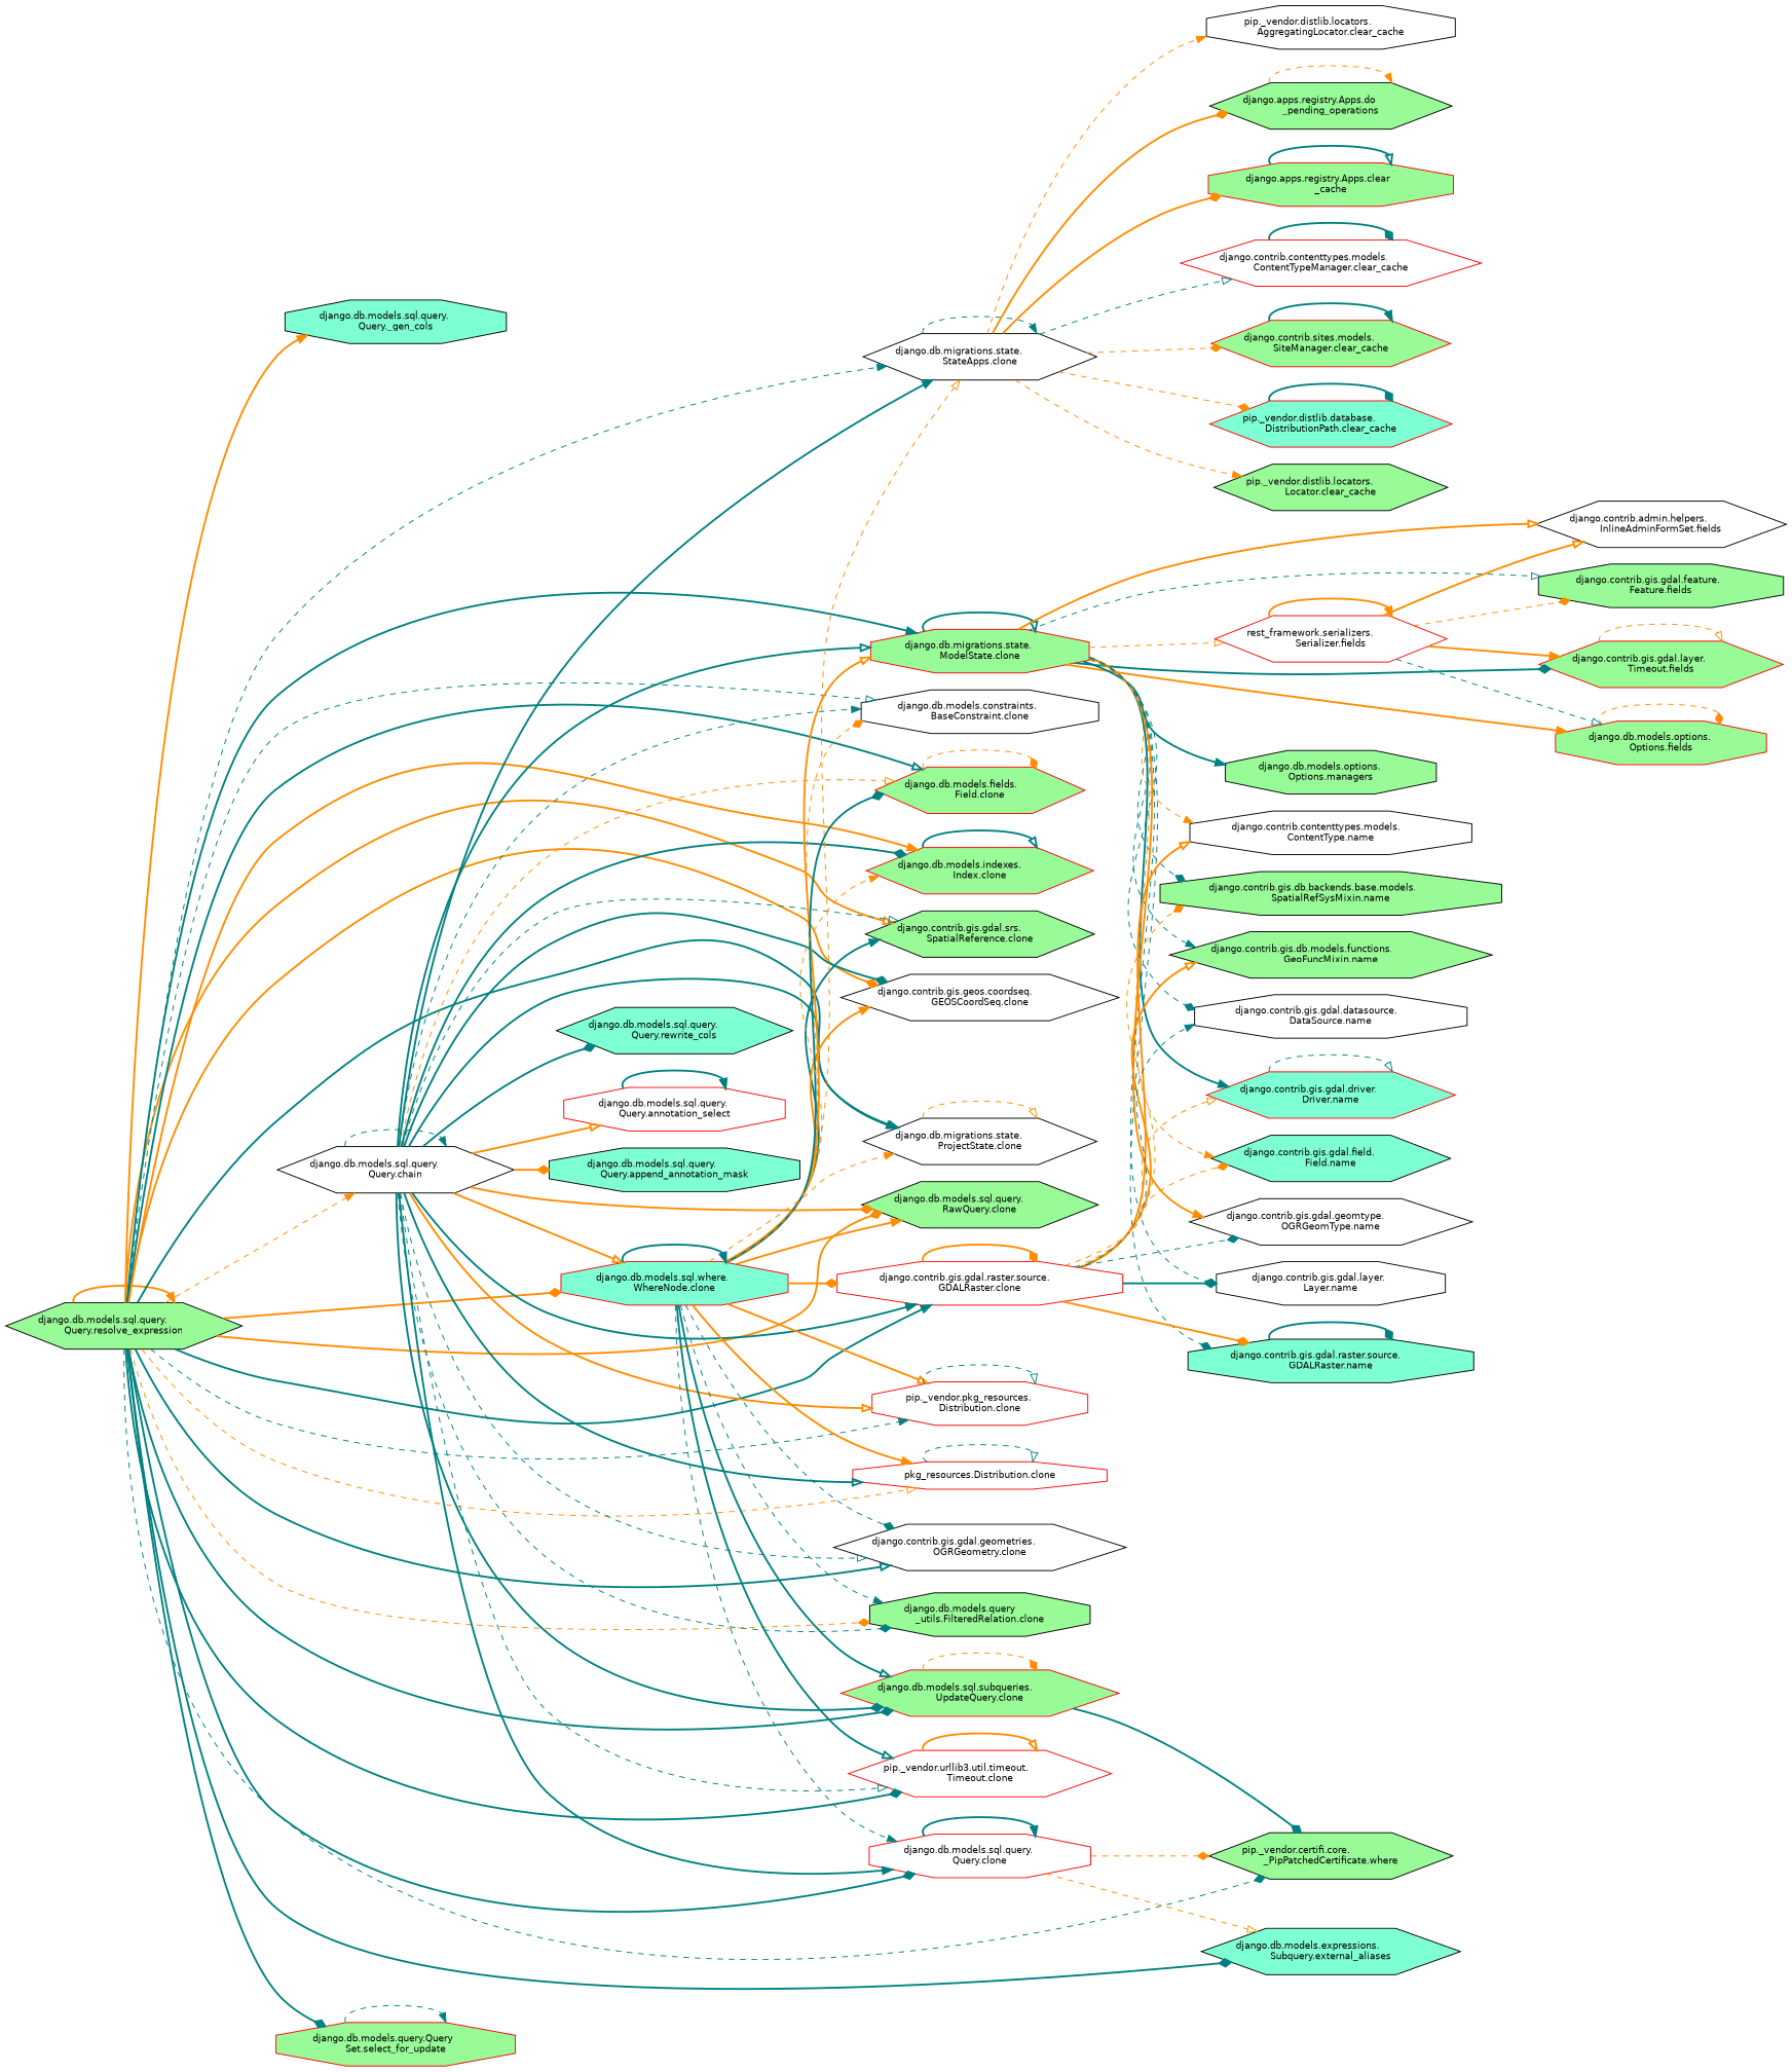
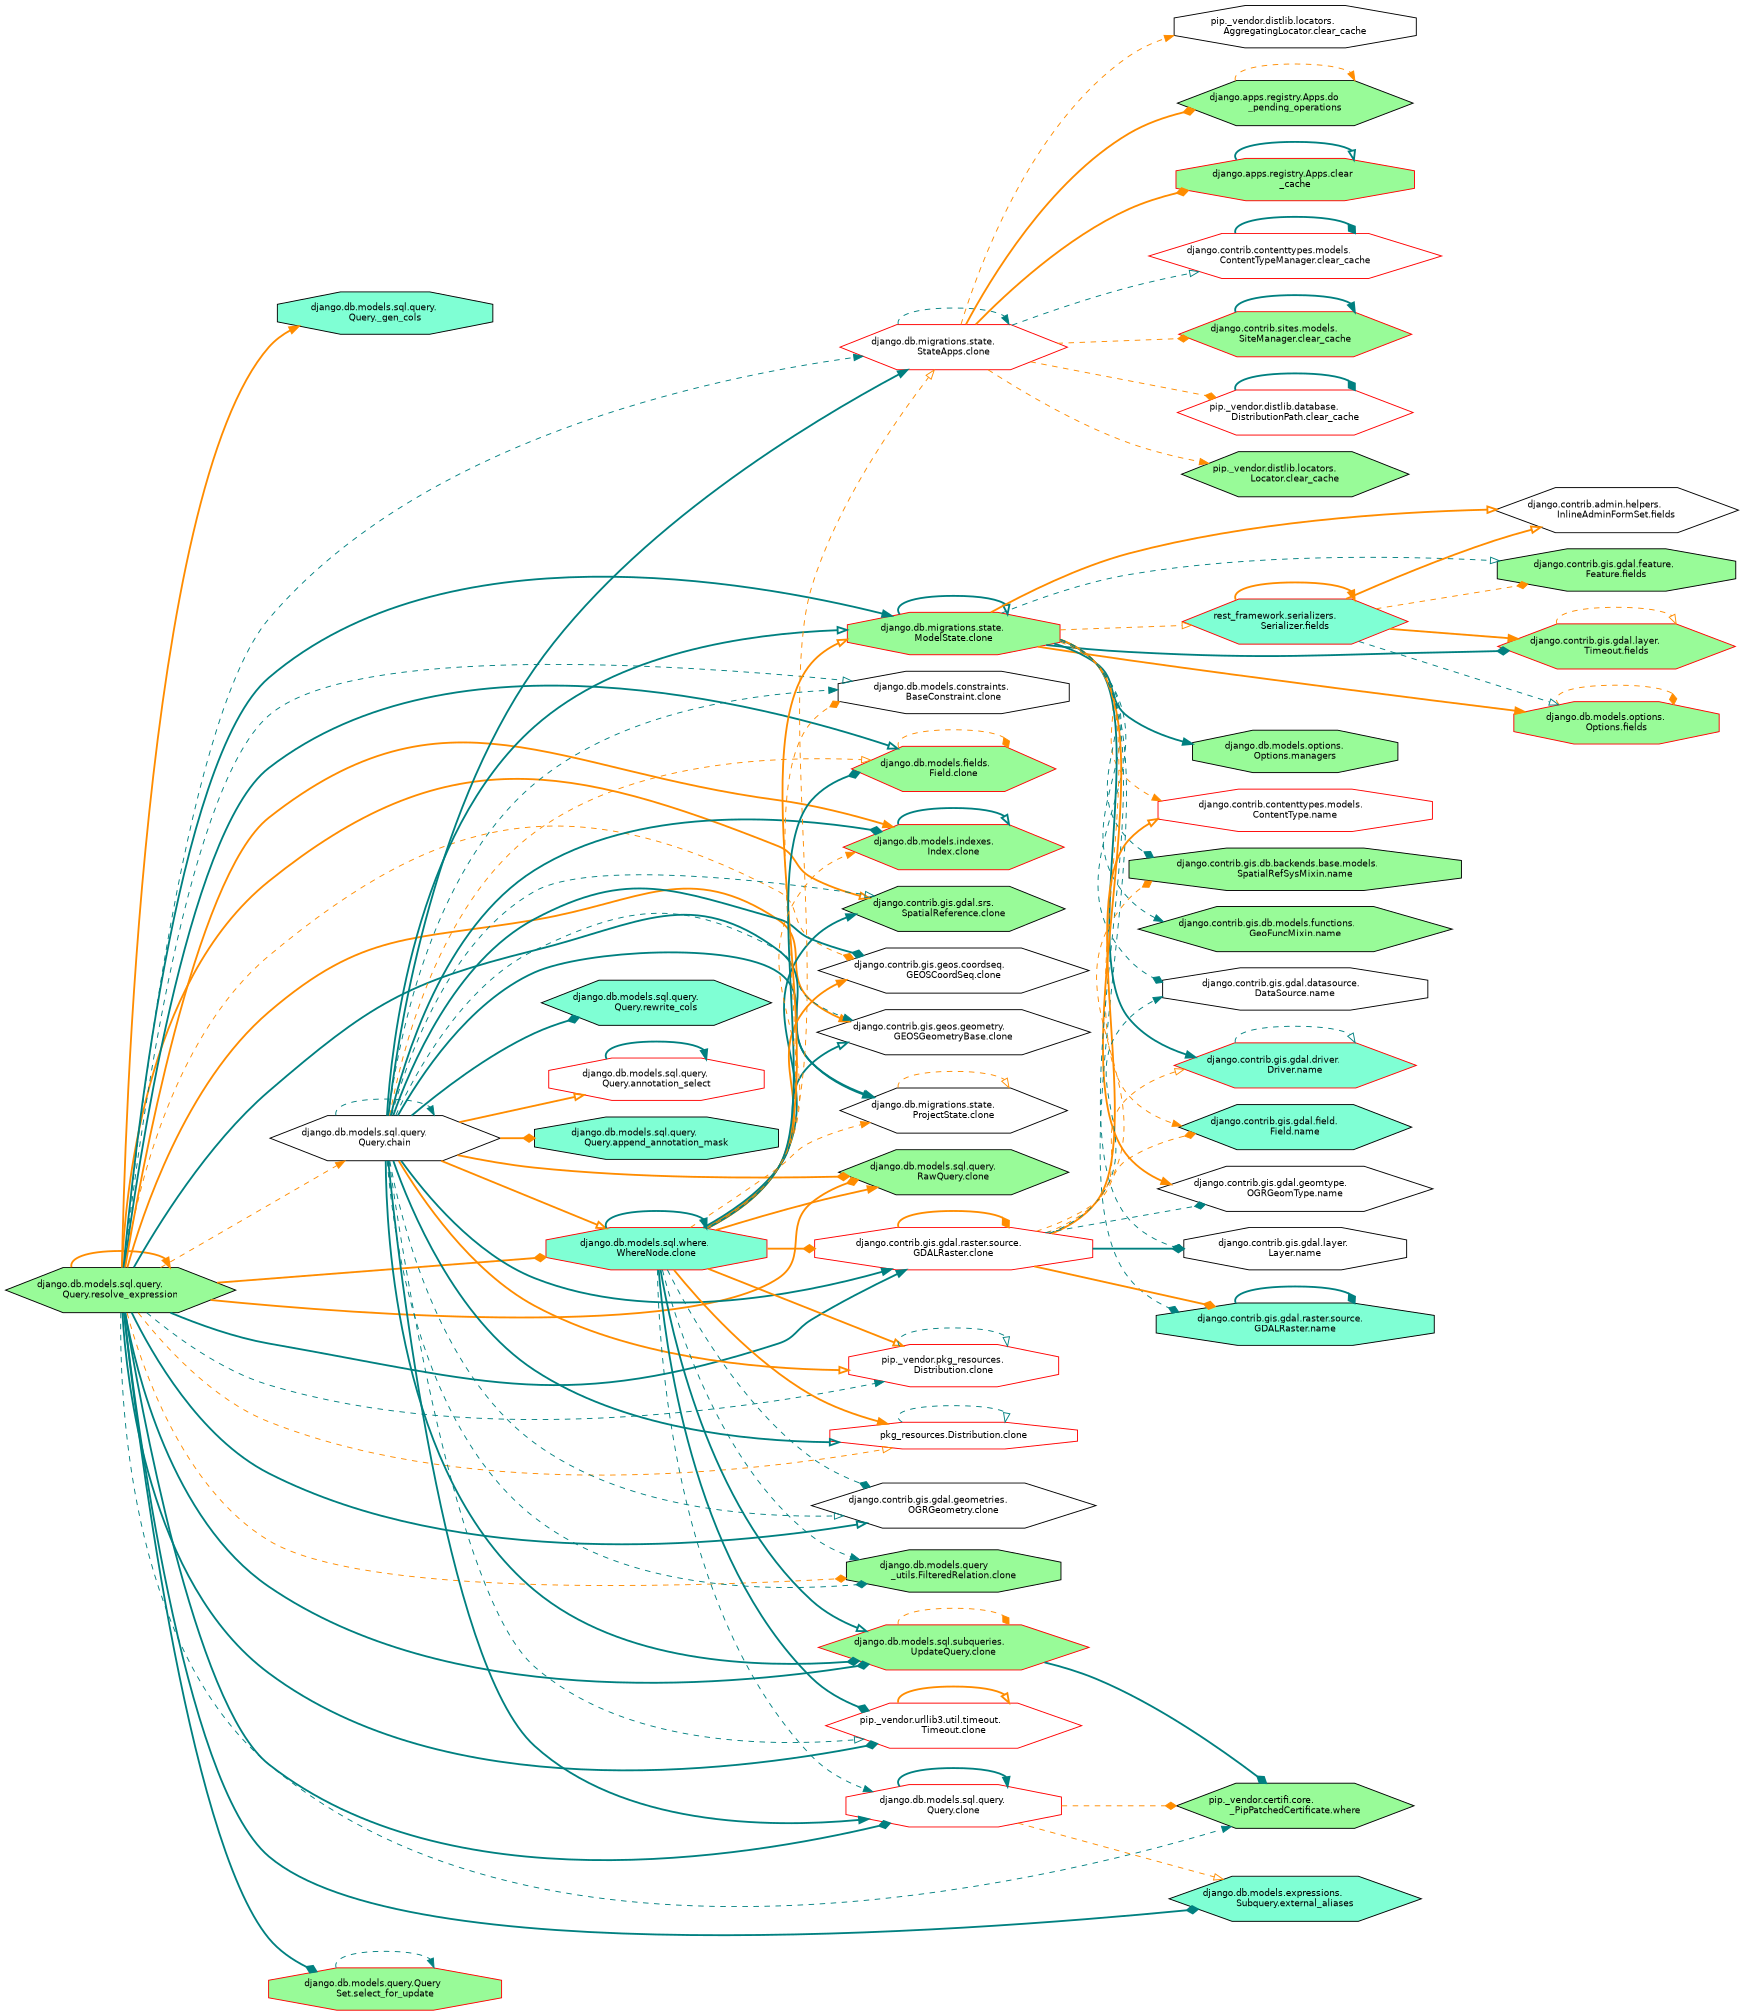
  digraph {
    rankdir=LR
    node [color=black fillcolor=white fontname=Helvetica fontsize=10 shape=hexagon style=filled]
    edge [arrowhead=diamond color=teal fontname=Helvetica fontsize=10 labelfontname=Helvetica labelfontsize=10 style=bold]
    n1 [fillcolor=palegreen fontcolor=black height=0.2 label="django.db.models.sql.query.\lQuery.resolve_expression" width=0.4]
    n2 [fillcolor=aquamarine height=0.2 label="django.db.models.sql.query.\lQuery._gen_cols" shape=octagon width=0.4]
    n3 [height=0.2 label="django.db.models.sql.query.\lQuery.chain" width=0.4]
    n4 [height=0.2 label="django.contrib.gis.gdal.geometries.\lOGRGeometry.clone" width=0.4]
    n5 [fillcolor=palegreen height=0.2 label="django.contrib.gis.gdal.srs.\lSpatialReference.clone" width=0.4]
    n6 [height=0.2 label="django.contrib.gis.geos.coordseq.\lGEOSCoordSeq.clone" width=0.4]
+   n7 [height=0.2 label="django.contrib.gis.geos.geometry.\lGEOSGeometryBase.clone" width=0.4]
    n8 [height=0.2 label="django.db.migrations.state.\lProjectState.clone" width=0.4]
-   n9 [height=0.2 label="django.db.migrations.state.\lStateApps.clone" width=0.4]
+   n9 [color=red height=0.2 label="django.db.migrations.state.\lStateApps.clone" width=0.4]
    n10 [color=red fillcolor=palegreen height=0.2 label="django.db.migrations.state.\lModelState.clone" shape=octagon width=0.4]
    n11 [height=0.2 label="django.db.models.constraints.\lBaseConstraint.clone" shape=octagon width=0.4]
    n12 [color=red fillcolor=palegreen height=0.2 label="django.db.models.fields.\lField.clone" width=0.4]
    n13 [color=red fillcolor=palegreen height=0.2 label="django.db.models.indexes.\lIndex.clone" width=0.4]
    n14 [fillcolor=palegreen height=0.2 label="django.db.models.query\l_utils.FilteredRelation.clone" shape=octagon width=0.4]
    n15 [color=red height=0.2 label="django.db.models.sql.query.\lQuery.clone" shape=octagon width=0.4]
    n16 [fillcolor=aquamarine height=0.2 label="django.db.models.expressions.\lSubquery.external_aliases" width=0.4]
    n17 [fillcolor=palegreen height=0.2 label="pip._vendor.certifi.core.\l_PipPatchedCertificate.where" width=0.4]
    n18 [color=red fillcolor=palegreen height=0.2 label="django.db.models.sql.subqueries.\lUpdateQuery.clone" width=0.4]
    n19 [color=red fillcolor=aquamarine height=0.2 label="django.db.models.sql.where.\lWhereNode.clone" shape=octagon width=0.4]
    n20 [color=red height=0.2 label="pip._vendor.urllib3.util.timeout.\lTimeout.clone" width=0.4]
    n21 [color=red height=0.2 label="pip._vendor.pkg_resources.\lDistribution.clone" shape=octagon width=0.4]
    n22 [color=red height=0.2 label="pkg_resources.Distribution.clone" shape=octagon width=0.4]
    n23 [color=red height=0.2 label="django.contrib.gis.gdal.raster.source.\lGDALRaster.clone" shape=octagon width=0.4]
    n24 [fillcolor=palegreen height=0.2 label="django.db.models.sql.query.\lRawQuery.clone" width=0.4]
    n25 [color=red fillcolor=palegreen height=0.2 label="django.db.models.query.Query\lSet.select_for_update" shape=octagon width=0.4]
    n26 [color=red height=0.2 label="django.db.models.sql.query.\lQuery.annotation_select" shape=octagon width=0.4]
    n27 [fillcolor=aquamarine height=0.2 label="django.db.models.sql.query.\lQuery.append_annotation_mask" shape=octagon width=0.4]
    n28 [fillcolor=aquamarine height=0.2 label="django.db.models.sql.query.\lQuery.rewrite_cols" width=0.4]
    n29 [color=red fillcolor=palegreen height=0.2 label="django.apps.registry.Apps.clear\l_cache" shape=octagon width=0.4]
    n30 [color=red height=0.2 label="django.contrib.contenttypes.models.\lContentTypeManager.clear_cache" width=0.4]
    n31 [color=red fillcolor=palegreen height=0.2 label="django.contrib.sites.models.\lSiteManager.clear_cache" width=0.4]
-   n32 [color=red fillcolor=aquamarine height=0.2 label="pip._vendor.distlib.database.\lDistributionPath.clear_cache" width=0.4]
+   n32 [color=red height=0.2 label="pip._vendor.distlib.database.\lDistributionPath.clear_cache" width=0.4]
    n33 [fillcolor=palegreen height=0.2 label="pip._vendor.distlib.locators.\lLocator.clear_cache" width=0.4]
    n34 [height=0.2 label="pip._vendor.distlib.locators.\lAggregatingLocator.clear_cache" shape=octagon width=0.4]
    n35 [fillcolor=palegreen height=0.2 label="django.apps.registry.Apps.do\l_pending_operations" width=0.4]
    n36 [height=0.2 label="django.contrib.admin.helpers.\lInlineAdminFormSet.fields" width=0.4]
    n37 [fillcolor=palegreen height=0.2 label="django.contrib.gis.gdal.feature.\lFeature.fields" shape=octagon width=0.4]
    n38 [color=red fillcolor=palegreen height=0.2 label="django.contrib.gis.gdal.layer.\lTimeout.fields" width=0.4]
    n39 [color=red fillcolor=palegreen height=0.2 label="django.db.models.options.\lOptions.fields" shape=octagon width=0.4]
-   n40 [color=red height=0.2 label="rest_framework.serializers.\lSerializer.fields" width=0.4]
+   n40 [color=red fillcolor=aquamarine height=0.2 label="rest_framework.serializers.\lSerializer.fields" width=0.4]
    n41 [fillcolor=palegreen height=0.2 label="django.db.models.options.\lOptions.managers" shape=octagon width=0.4]
-   n42 [height=0.2 label="django.contrib.contenttypes.models.\lContentType.name" shape=octagon width=0.4]
+   n42 [color=red height=0.2 label="django.contrib.contenttypes.models.\lContentType.name" shape=octagon width=0.4]
    n43 [fillcolor=palegreen height=0.2 label="django.contrib.gis.db.backends.base.models.\lSpatialRefSysMixin.name" shape=octagon width=0.4]
    n44 [fillcolor=palegreen height=0.2 label="django.contrib.gis.db.models.functions.\lGeoFuncMixin.name" width=0.4]
    n45 [height=0.2 label="django.contrib.gis.gdal.datasource.\lDataSource.name" shape=octagon width=0.4]
    n46 [color=red fillcolor=aquamarine height=0.2 label="django.contrib.gis.gdal.driver.\lDriver.name" width=0.4]
    n47 [fillcolor=aquamarine height=0.2 label="django.contrib.gis.gdal.field.\lField.name" width=0.4]
    n48 [height=0.2 label="django.contrib.gis.gdal.geomtype.\lOGRGeomType.name" width=0.4]
    n49 [height=0.2 label="django.contrib.gis.gdal.layer.\lLayer.name" shape=octagon width=0.4]
    n50 [fillcolor=aquamarine height=0.2 label="django.contrib.gis.gdal.raster.source.\lGDALRaster.name" shape=octagon width=0.4]
    n1 -> n1 [arrowhead=normal color=darkorange]
    n1 -> n2 [arrowhead=normal color=darkorange]
    n1 -> n3 [arrowhead=normal color=darkorange style=dashed]
    n1 -> n4 [arrowhead=onormal]
    n1 -> n5 [arrowhead=onormal color=darkorange]
-   n1 -> n6 [color=darkorange]
+   n1 -> n6 [color=darkorange style=dashed]
+   n1 -> n7 [arrowhead=normal color=darkorange]
    n1 -> n8 [arrowhead=normal]
    n1 -> n9 [arrowhead=normal style=dashed]
    n1 -> n10 [arrowhead=normal]
    n1 -> n11 [arrowhead=onormal style=dashed]
    n1 -> n12 [arrowhead=onormal]
    n1 -> n13 [arrowhead=normal color=darkorange]
    n1 -> n14 [color=darkorange style=dashed]
    n1 -> n15
    n1 -> n16
-   n1 -> n17 [style=dashed]
+   n1 -> n17 [arrowhead=normal style=dashed]
    n1 -> n18
    n1 -> n19 [color=darkorange]
    n1 -> n20
    n1 -> n21 [arrowhead=normal style=dashed]
    n1 -> n22 [arrowhead=onormal color=darkorange style=dashed]
    n1 -> n23 [arrowhead=normal]
    n1 -> n24 [color=darkorange]
    n1 -> n25
    n3 -> n3 [arrowhead=normal style=dashed]
    n3 -> n4 [arrowhead=onormal style=dashed]
    n3 -> n5 [arrowhead=onormal style=dashed]
    n3 -> n6
+   n3 -> n7 [arrowhead=normal style=dashed]
    n3 -> n8 [arrowhead=normal]
    n3 -> n9 [arrowhead=normal]
    n3 -> n10 [arrowhead=onormal]
    n3 -> n11 [arrowhead=normal style=dashed]
    n3 -> n12 [arrowhead=onormal color=darkorange style=dashed]
    n3 -> n13
    n3 -> n14 [style=dashed]
    n3 -> n15 [arrowhead=normal]
    n3 -> n18
    n3 -> n19 [arrowhead=onormal color=darkorange]
    n3 -> n20 [arrowhead=onormal style=dashed]
    n3 -> n21 [arrowhead=onormal color=darkorange]
    n3 -> n22 [arrowhead=onormal]
    n3 -> n23 [arrowhead=normal]
    n3 -> n24 [color=darkorange]
    n3 -> n26 [arrowhead=onormal color=darkorange]
    n3 -> n27 [color=darkorange]
    n3 -> n28
    n8 -> n8 [arrowhead=onormal color=darkorange style=dashed]
    n9 -> n9 [arrowhead=normal style=dashed]
    n9 -> n29 [color=darkorange]
    n9 -> n30 [arrowhead=onormal style=dashed]
    n9 -> n31 [color=darkorange style=dashed]
    n9 -> n32 [color=darkorange style=dashed]
    n9 -> n33 [arrowhead=normal color=darkorange style=dashed]
    n9 -> n34 [arrowhead=normal color=darkorange style=dashed]
    n9 -> n35 [color=darkorange]
    n10 -> n10 [arrowhead=onormal]
    n10 -> n36 [arrowhead=onormal color=darkorange]
    n10 -> n37 [arrowhead=onormal style=dashed]
    n10 -> n38
    n10 -> n39 [arrowhead=normal color=darkorange]
    n10 -> n40 [arrowhead=onormal color=darkorange style=dashed]
    n10 -> n41 [arrowhead=normal]
    n10 -> n42 [arrowhead=normal color=darkorange style=dashed]
    n10 -> n43 [style=dashed]
    n10 -> n44 [arrowhead=normal style=dashed]
    n10 -> n45 [style=dashed]
    n10 -> n46 [arrowhead=normal]
    n10 -> n47 [arrowhead=normal color=darkorange style=dashed]
    n10 -> n48 [arrowhead=normal color=darkorange]
    n10 -> n49 [style=dashed]
    n10 -> n50 [style=dashed]
    n12 -> n12 [color=darkorange style=dashed]
    n13 -> n13 [arrowhead=onormal]
    n15 -> n15 [arrowhead=normal]
    n15 -> n16 [arrowhead=onormal color=darkorange style=dashed]
    n15 -> n17 [color=darkorange style=dashed]
    n18 -> n17
    n18 -> n18 [color=darkorange style=dashed]
    n19 -> n4 [style=dashed]
    n19 -> n5 [arrowhead=normal]
    n19 -> n6 [arrowhead=normal color=darkorange]
+   n19 -> n7 [arrowhead=onormal]
    n19 -> n8 [arrowhead=normal color=darkorange style=dashed]
    n19 -> n9 [arrowhead=onormal color=darkorange style=dashed]
    n19 -> n10 [arrowhead=onormal color=darkorange]
    n19 -> n11 [color=darkorange style=dashed]
    n19 -> n12
    n19 -> n13 [arrowhead=normal color=darkorange style=dashed]
    n19 -> n14 [arrowhead=normal style=dashed]
    n19 -> n15 [arrowhead=normal style=dashed]
    n19 -> n18 [arrowhead=onormal]
    n19 -> n19 [arrowhead=normal]
-   n19 -> n20 [arrowhead=onormal]
+   n19 -> n20
    n19 -> n21 [arrowhead=onormal color=darkorange]
    n19 -> n22 [arrowhead=normal color=darkorange]
    n19 -> n23 [color=darkorange]
    n19 -> n24 [arrowhead=normal color=darkorange]
    n20 -> n20 [arrowhead=onormal color=darkorange]
    n21 -> n21 [arrowhead=onormal style=dashed]
    n22 -> n22 [arrowhead=onormal style=dashed]
    n23 -> n23 [color=darkorange]
    n23 -> n42 [arrowhead=onormal color=darkorange]
    n23 -> n43 [color=darkorange style=dashed]
-   n23 -> n44 [arrowhead=onormal color=darkorange]
    n23 -> n45 [arrowhead=normal style=dashed]
    n23 -> n46 [arrowhead=onormal color=darkorange style=dashed]
    n23 -> n47 [color=darkorange style=dashed]
    n23 -> n48 [style=dashed]
    n23 -> n49
    n23 -> n50 [color=darkorange]
    n25 -> n25 [arrowhead=normal style=dashed]
    n26 -> n26 [arrowhead=normal]
    n29 -> n29 [arrowhead=onormal]
    n30 -> n30
    n31 -> n31 [arrowhead=normal]
    n32 -> n32
    n35 -> n35 [arrowhead=normal color=darkorange style=dashed]
    n38 -> n38 [arrowhead=onormal color=darkorange style=dashed]
    n39 -> n39 [color=darkorange style=dashed]
    n40 -> n36 [arrowhead=onormal color=darkorange]
    n40 -> n37 [color=darkorange style=dashed]
    n40 -> n38 [arrowhead=normal color=darkorange]
    n40 -> n39 [arrowhead=onormal style=dashed]
    n40 -> n40 [arrowhead=normal color=darkorange]
    n46 -> n46 [arrowhead=onormal style=dashed]
    n50 -> n50
  }
